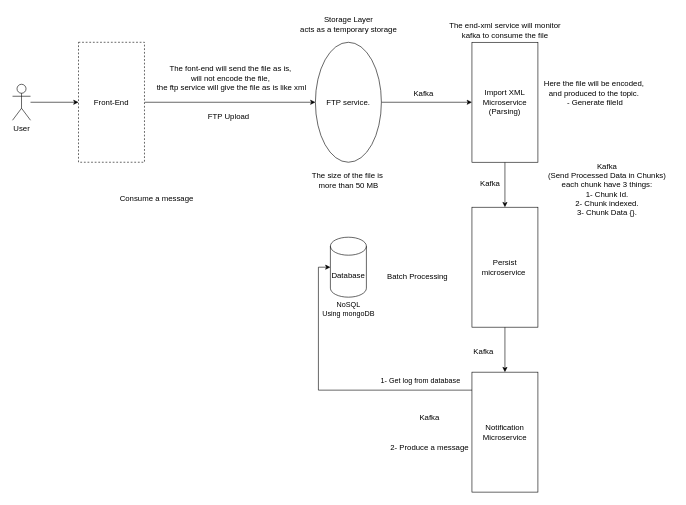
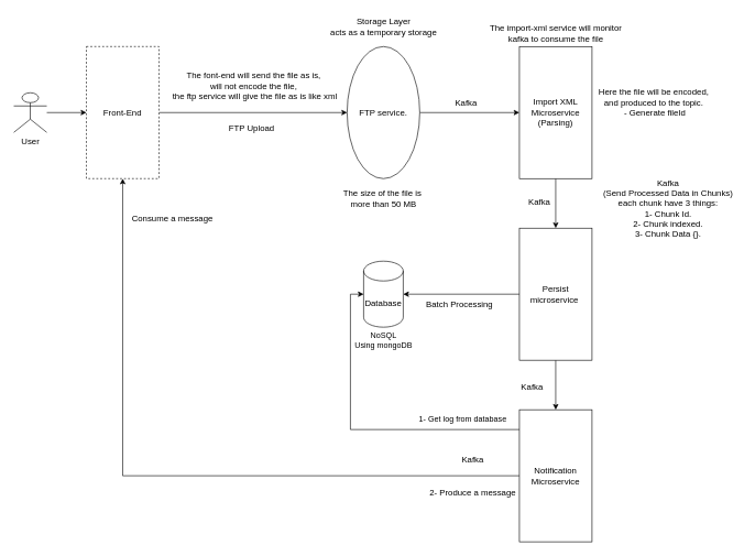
  <mxCell id="0" />
  <mxCell id="1" parent="0" />
  <mxCell id="2" style="edgeStyle=orthogonalEdgeStyle;rounded=0;orthogonalLoop=1;jettySize=auto;html=1;entryX=0;entryY=0.5;entryDx=0;entryDy=0;fontSize=13;" edge="1" parent="1" source="3" target="10"><mxGeometry relative="1" as="geometry" /></mxCell>
  <mxCell id="3" value="Front-End" style="rounded=0;whiteSpace=wrap;html=1;fontSize=13;dashed=1;" vertex="1" parent="1"><mxGeometry x="130" y="70" width="110" height="200" as="geometry" /></mxCell>
  <mxCell id="4" value="" style="edgeStyle=orthogonalEdgeStyle;rounded=0;orthogonalLoop=1;jettySize=auto;html=1;fontSize=13;" edge="1" parent="1" source="5" target="3"><mxGeometry relative="1" as="geometry" /></mxCell>
- <mxCell id="5" value="User" style="shape=umlActor;verticalLabelPosition=bottom;verticalAlign=top;html=1;outlineConnect=0;fontSize=13;" vertex="1" parent="1"><mxGeometry x="20" y="140" width="30" height="60" as="geometry" /></mxCell>
+ <mxCell id="5" value="User" style="shape=umlActor;verticalLabelPosition=bottom;verticalAlign=top;html=1;outlineConnect=0;fontSize=13;" vertex="1" parent="1"><mxGeometry x="20" y="140" width="50" height="60" as="geometry" /></mxCell>
  <mxCell id="6" style="edgeStyle=orthogonalEdgeStyle;rounded=0;orthogonalLoop=1;jettySize=auto;html=1;entryX=0.5;entryY=0;entryDx=0;entryDy=0;fontSize=13;" edge="1" parent="1" source="7" target="12"><mxGeometry relative="1" as="geometry" /></mxCell>
  <mxCell id="7" value="Import XML Microservice&lt;div&gt;(Parsing)&lt;/div&gt;" style="rounded=0;whiteSpace=wrap;html=1;fontSize=13;" vertex="1" parent="1"><mxGeometry x="786" y="70" width="110" height="200" as="geometry" /></mxCell>
  <mxCell id="8" value="The size of the file is&amp;nbsp;&lt;div&gt;more than 50 MB&lt;/div&gt;" style="text;html=1;align=center;verticalAlign=middle;resizable=0;points=[];autosize=1;strokeColor=none;fillColor=none;fontSize=13;" vertex="1" parent="1"><mxGeometry x="505" y="280" width="150" height="40" as="geometry" /></mxCell>
  <mxCell id="9" style="edgeStyle=orthogonalEdgeStyle;rounded=0;orthogonalLoop=1;jettySize=auto;html=1;entryX=0;entryY=0.5;entryDx=0;entryDy=0;fontSize=13;" edge="1" parent="1" source="10" target="7"><mxGeometry relative="1" as="geometry" /></mxCell>
  <mxCell id="10" value="FTP service." style="ellipse;whiteSpace=wrap;html=1;fontSize=13;" vertex="1" parent="1"><mxGeometry x="525" y="70" width="110" height="200" as="geometry" /></mxCell>
  <mxCell id="11" value="" style="edgeStyle=orthogonalEdgeStyle;rounded=0;orthogonalLoop=1;jettySize=auto;html=1;" edge="1" parent="1" source="12" target="25"><mxGeometry relative="1" as="geometry" /></mxCell>
  <mxCell id="12" value="Persist microservice&amp;nbsp;" style="rounded=0;whiteSpace=wrap;html=1;fontSize=13;" vertex="1" parent="1"><mxGeometry x="786" y="345" width="110" height="200" as="geometry" /></mxCell>
  <mxCell id="13" value="Database" style="shape=cylinder3;whiteSpace=wrap;html=1;boundedLbl=1;backgroundOutline=1;size=15;fontSize=13;" vertex="1" parent="1"><mxGeometry x="550" y="395" width="60" height="100" as="geometry" /></mxCell>
+ <mxCell id="14" style="edgeStyle=orthogonalEdgeStyle;rounded=0;orthogonalLoop=1;jettySize=auto;html=1;entryX=1;entryY=0.5;entryDx=0;entryDy=0;entryPerimeter=0;fontSize=13;" edge="1" parent="1" source="12" target="13"><mxGeometry relative="1" as="geometry" /></mxCell>
  <mxCell id="15" value="The font-end will send the file as is,&amp;nbsp;&lt;div&gt;will not encode the file,&amp;nbsp;&lt;/div&gt;&lt;div&gt;the ftp service will give the file as is like xml&lt;/div&gt;" style="text;html=1;align=center;verticalAlign=middle;resizable=0;points=[];autosize=1;strokeColor=none;fillColor=none;fontSize=13;" vertex="1" parent="1"><mxGeometry x="250" y="100" width="270" height="60" as="geometry" /></mxCell>
  <mxCell id="16" value="Storage Layer&lt;div&gt;acts as a temporary storage&lt;/div&gt;" style="text;html=1;align=center;verticalAlign=middle;resizable=0;points=[];autosize=1;strokeColor=none;fillColor=none;fontSize=13;" vertex="1" parent="1"><mxGeometry x="490" y="20" width="180" height="40" as="geometry" /></mxCell>
- <mxCell id="17" value="The end-xml service will monitor&lt;div&gt;kafka to consume the file&lt;/div&gt;" style="text;html=1;align=center;verticalAlign=middle;resizable=0;points=[];autosize=1;strokeColor=none;fillColor=none;fontSize=13;" vertex="1" parent="1"><mxGeometry x="731" y="30" width="220" height="40" as="geometry" /></mxCell>
+ <mxCell id="17" value="The import-xml service will monitor&lt;div&gt;kafka to consume the file&lt;/div&gt;" style="text;html=1;align=center;verticalAlign=middle;resizable=0;points=[];autosize=1;strokeColor=none;fillColor=none;fontSize=13;" vertex="1" parent="1"><mxGeometry x="731" y="30" width="220" height="40" as="geometry" /></mxCell>
  <mxCell id="18" value="Here the file will be encoded,&amp;nbsp;&lt;div&gt;and produced to the topic.&lt;span style=&quot;background-color: transparent; color: light-dark(rgb(0, 0, 0), rgb(255, 255, 255));&quot;&gt;&amp;nbsp;&lt;/span&gt;&lt;/div&gt;&lt;div&gt;- Generate file&lt;span style=&quot;background-color: transparent; color: light-dark(rgb(0, 0, 0), rgb(255, 255, 255));&quot;&gt;Id&lt;/span&gt;&lt;/div&gt;" style="text;html=1;align=center;verticalAlign=middle;resizable=0;points=[];autosize=1;strokeColor=none;fillColor=none;fontSize=13;" vertex="1" parent="1"><mxGeometry x="896" y="125" width="190" height="60" as="geometry" /></mxCell>
  <mxCell id="19" value="Kafka" style="text;html=1;align=center;verticalAlign=middle;resizable=0;points=[];autosize=1;strokeColor=none;fillColor=none;fontSize=13;" vertex="1" parent="1"><mxGeometry x="675" y="140" width="60" height="30" as="geometry" /></mxCell>
  <mxCell id="20" value="FTP Upload" style="text;html=1;align=center;verticalAlign=middle;resizable=0;points=[];autosize=1;strokeColor=none;fillColor=none;fontSize=13;" vertex="1" parent="1"><mxGeometry x="335" y="178" width="90" height="30" as="geometry" /></mxCell>
  <mxCell id="21" value="Batch Processing" style="text;html=1;align=center;verticalAlign=middle;resizable=0;points=[];autosize=1;strokeColor=none;fillColor=none;fontSize=13;" vertex="1" parent="1"><mxGeometry x="635" y="445" width="120" height="30" as="geometry" /></mxCell>
  <mxCell id="22" value="Kafka&lt;div&gt;(Send Processed Data in Chunks)&lt;/div&gt;&lt;div&gt;each chunk have 3 things:&lt;/div&gt;&lt;div&gt;1- Chunk Id.&lt;/div&gt;&lt;div&gt;2- Chunk indexed&lt;span style=&quot;background-color: transparent; color: light-dark(rgb(0, 0, 0), rgb(255, 255, 255));&quot;&gt;.&lt;/span&gt;&lt;/div&gt;&lt;div&gt;3- Chunk Data {}.&lt;/div&gt;" style="text;html=1;align=center;verticalAlign=middle;resizable=0;points=[];autosize=1;strokeColor=none;fillColor=none;fontSize=13;" vertex="1" parent="1"><mxGeometry x="901" y="260" width="220" height="110" as="geometry" /></mxCell>
  <mxCell id="23" value="NoSQL&lt;div&gt;Using mongoDB&lt;/div&gt;" style="text;html=1;align=center;verticalAlign=middle;resizable=0;points=[];autosize=1;strokeColor=none;fillColor=none;" vertex="1" parent="1"><mxGeometry x="525" y="495" width="110" height="40" as="geometry" /></mxCell>
+ <mxCell id="24" style="edgeStyle=orthogonalEdgeStyle;rounded=0;orthogonalLoop=1;jettySize=auto;html=1;entryX=0.5;entryY=1;entryDx=0;entryDy=0;" edge="1" parent="1" source="25" target="3"><mxGeometry relative="1" as="geometry" /></mxCell>
  <mxCell id="25" value="Notification Microservice" style="rounded=0;whiteSpace=wrap;html=1;fontSize=13;" vertex="1" parent="1"><mxGeometry x="786" y="620" width="110" height="200" as="geometry" /></mxCell>
  <mxCell id="26" value="Kafka" style="text;html=1;align=center;verticalAlign=middle;resizable=0;points=[];autosize=1;strokeColor=none;fillColor=none;fontSize=13;" vertex="1" parent="1"><mxGeometry x="786" y="290" width="60" height="30" as="geometry" /></mxCell>
  <mxCell id="27" value="Kafka" style="text;html=1;align=center;verticalAlign=middle;resizable=0;points=[];autosize=1;strokeColor=none;fillColor=none;fontSize=13;" vertex="1" parent="1"><mxGeometry x="775" y="570" width="60" height="30" as="geometry" /></mxCell>
  <mxCell id="28" value="Kafka" style="text;html=1;align=center;verticalAlign=middle;resizable=0;points=[];autosize=1;strokeColor=none;fillColor=none;fontSize=13;" vertex="1" parent="1"><mxGeometry x="685" y="680" width="60" height="30" as="geometry" /></mxCell>
  <mxCell id="29" value="2- Produce a message" style="text;html=1;align=center;verticalAlign=middle;resizable=0;points=[];autosize=1;strokeColor=none;fillColor=none;fontSize=13;" vertex="1" parent="1"><mxGeometry x="640" y="730" width="150" height="30" as="geometry" /></mxCell>
  <mxCell id="30" value="Consume a message" style="text;html=1;align=center;verticalAlign=middle;resizable=0;points=[];autosize=1;strokeColor=none;fillColor=none;fontSize=13;" vertex="1" parent="1"><mxGeometry x="185" y="315" width="150" height="30" as="geometry" /></mxCell>
  <mxCell id="31" style="edgeStyle=orthogonalEdgeStyle;rounded=0;orthogonalLoop=1;jettySize=auto;html=1;entryX=0;entryY=0.5;entryDx=0;entryDy=0;entryPerimeter=0;" edge="1" parent="1" source="25" target="13"><mxGeometry relative="1" as="geometry"><Array as="points"><mxPoint x="530" y="650" /><mxPoint x="530" y="445" /></Array></mxGeometry></mxCell>
  <mxCell id="32" value="1- Get log from database" style="text;html=1;align=center;verticalAlign=middle;resizable=0;points=[];autosize=1;strokeColor=none;fillColor=none;" vertex="1" parent="1"><mxGeometry x="620" y="620" width="160" height="30" as="geometry" /></mxCell>
